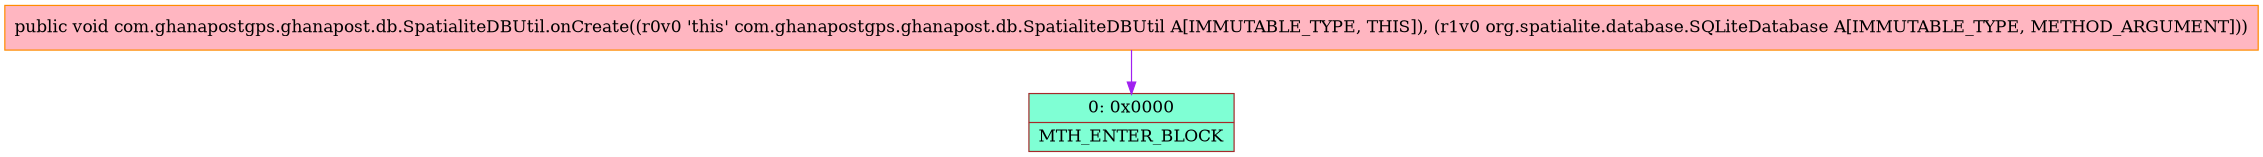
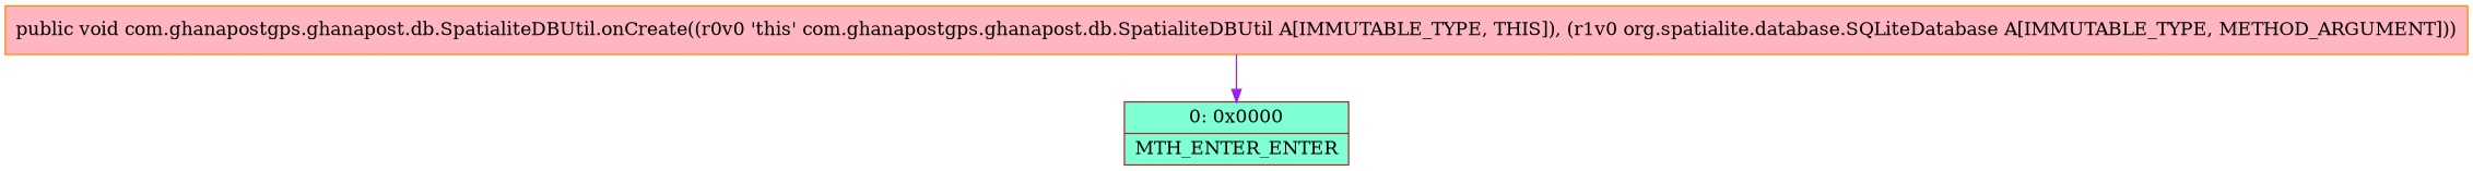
  digraph {
    node [shape=record style=filled]
-   n1 [color=brown label="{0\:\ 0x0000|MTH_ENTER_BLOCK\l}" fillcolor=aquamarine]
+   n1 [color=brown label="{0\:\ 0x0000|MTH_ENTER_ENTER\l}" fillcolor=aquamarine]
    n2 [label="{public void com.ghanapostgps.ghanapost.db.SpatialiteDBUtil.onCreate((r0v0 'this' com.ghanapostgps.ghanapost.db.SpatialiteDBUtil A[IMMUTABLE_TYPE, THIS]), (r1v0 org.spatialite.database.SQLiteDatabase A[IMMUTABLE_TYPE, METHOD_ARGUMENT])) }" fillcolor=lightpink color=darkorange]
    subgraph cluster_1 {
      label="R(0)"
    }
    n2 -> n1 [color=purple]
  }
